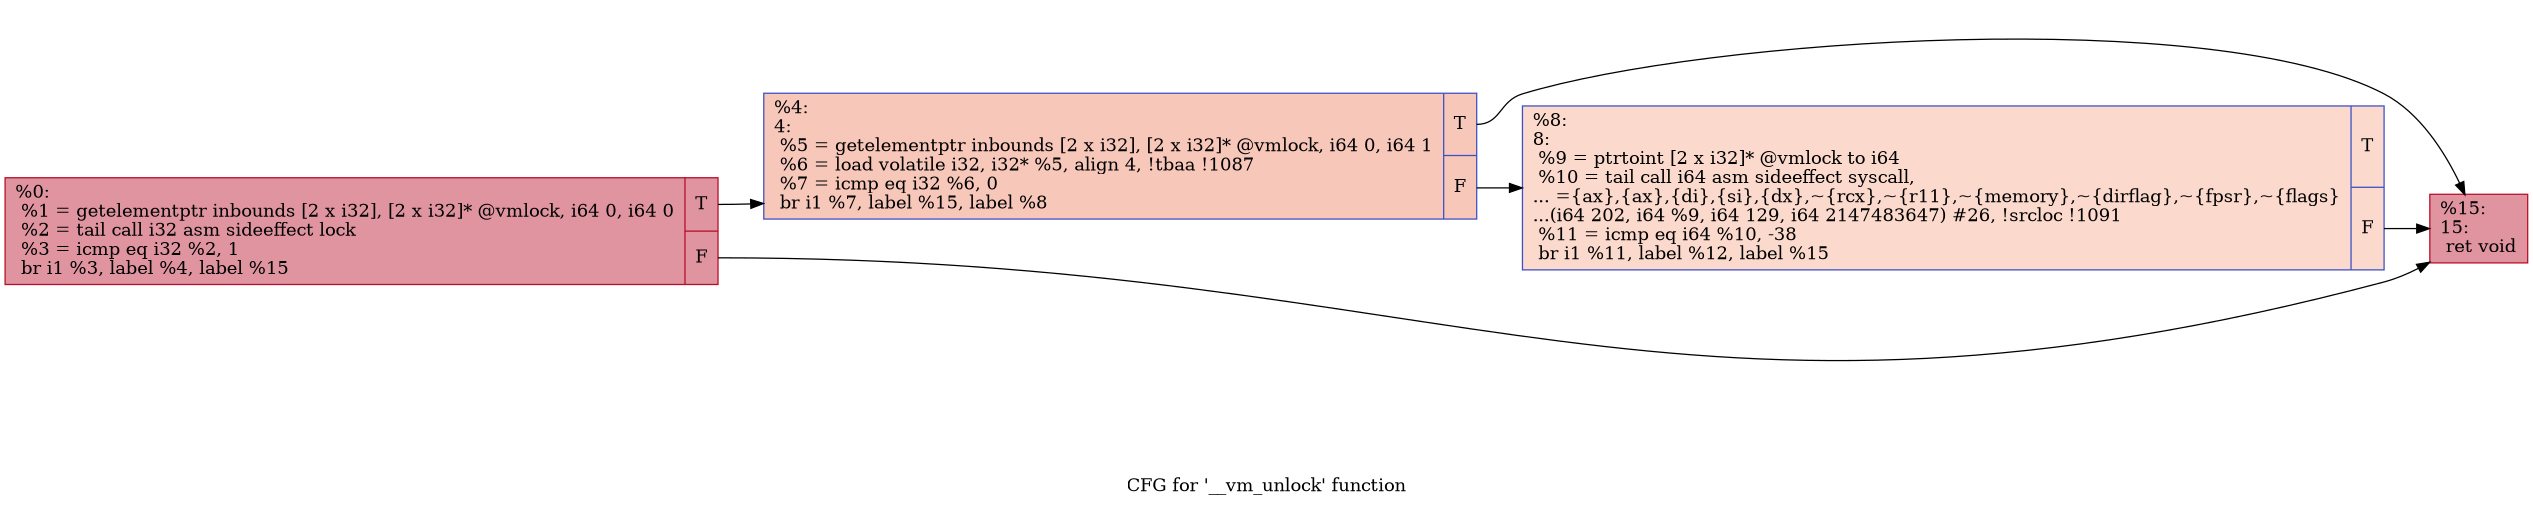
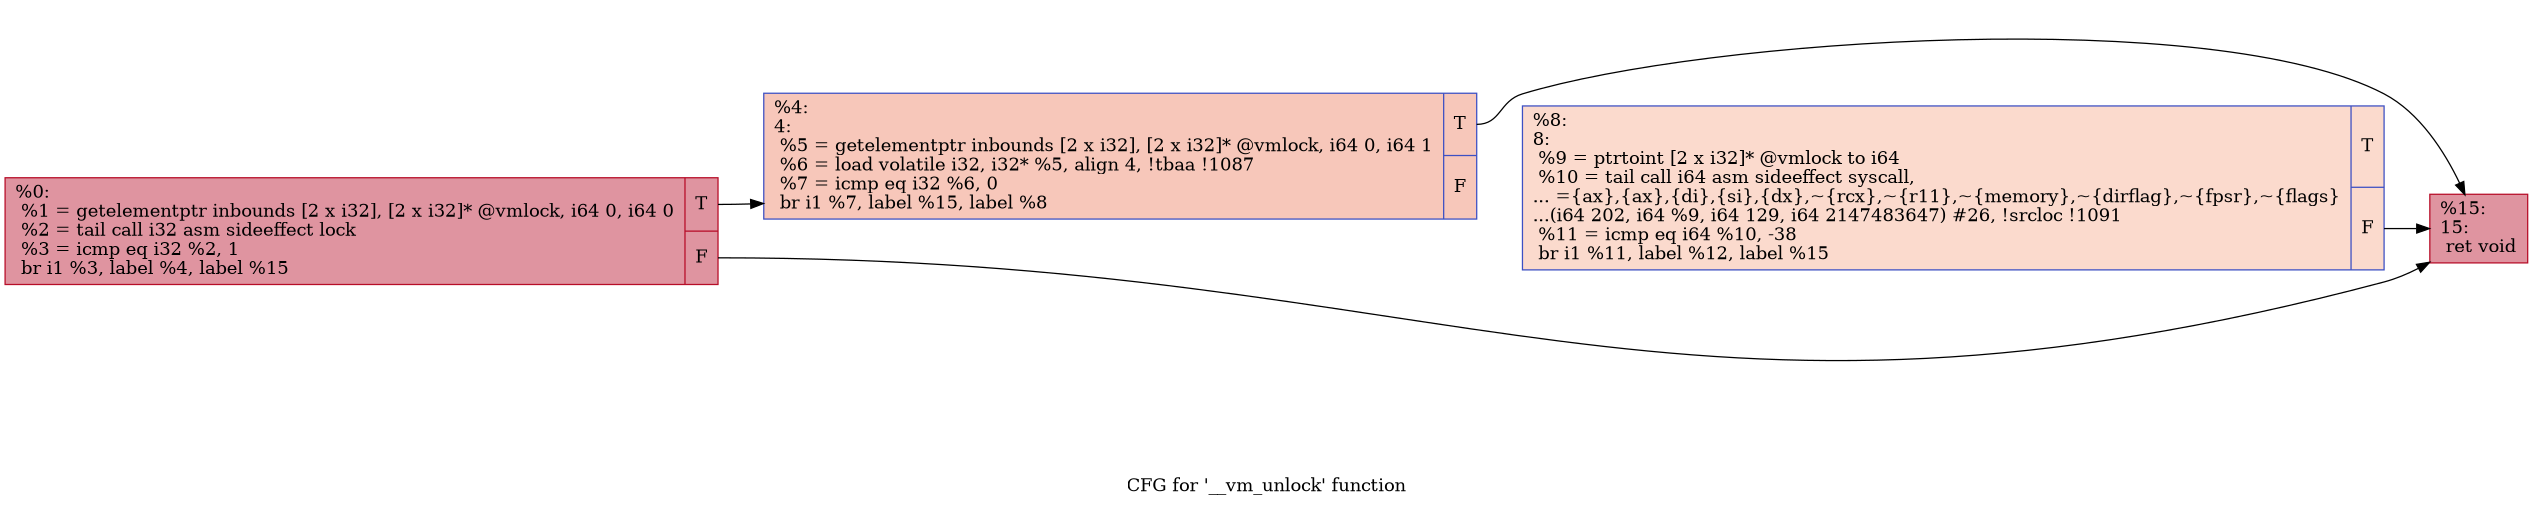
  digraph {
    label="CFG for '__vm_unlock' function"
    rankdir=LR
    node [color="#b70d28ff" fillcolor="#b70d2870" shape=record style=filled]
    edge [tailport=s1]
    n1 [label="{%0:\l  %1 = getelementptr inbounds [2 x i32], [2 x i32]* @vmlock, i64 0, i64 0\l  %2 = tail call i32 asm sideeffect lock \l  %3 = icmp eq i32 %2, 1\l  br i1 %3, label %4, label %15\l|{<s0>T|<s1>F}}"]
    n2 [color="#3d50c3ff" fillcolor="#ec7f6370" label="{%4:\l4:                                                \l  %5 = getelementptr inbounds [2 x i32], [2 x i32]* @vmlock, i64 0, i64 1\l  %6 = load volatile i32, i32* %5, align 4, !tbaa !1087\l  %7 = icmp eq i32 %6, 0\l  br i1 %7, label %15, label %8\l|{<s0>T|<s1>F}}"]
    n3 [label="{%15:\l15:                                               \l  ret void\l}"]
    n4 [color="#3d50c3ff" fillcolor="#f7ac8e70" label="{%8:\l8:                                                \l  %9 = ptrtoint [2 x i32]* @vmlock to i64\l  %10 = tail call i64 asm sideeffect syscall,\l... =\{ax\},\{ax\},\{di\},\{si\},\{dx\},~\{rcx\},~\{r11\},~\{memory\},~\{dirflag\},~\{fpsr\},~\{flags\}\l...(i64 202, i64 %9, i64 129, i64 2147483647) #26, !srcloc !1091\l  %11 = icmp eq i64 %10, -38\l  br i1 %11, label %12, label %15\l|{<s0>T|<s1>F}}"]
    n1 -> n2 [tailport=s0]
    n1 -> n3
    n2 -> n3 [tailport=s0]
-   n2 -> n4
    n4 -> n3
  }
